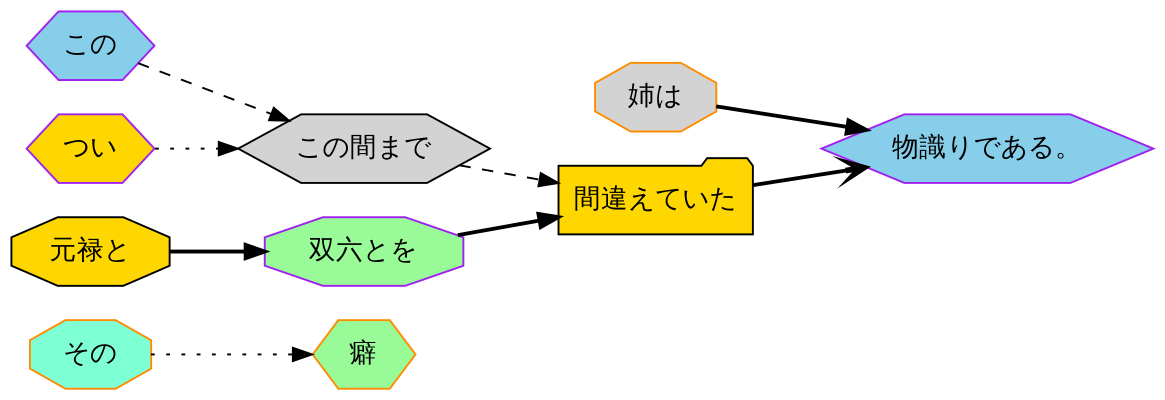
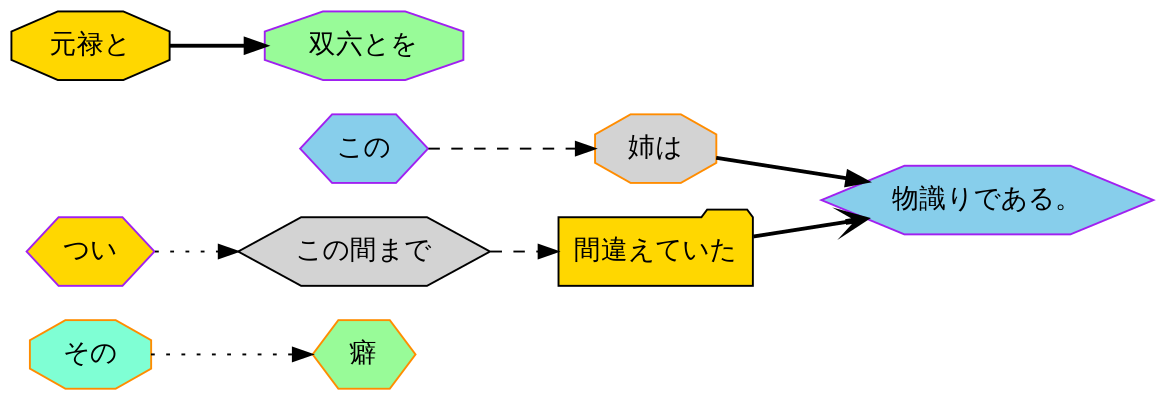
  digraph {
    rankdir=LR
    node [color=purple fillcolor=gold shape=hexagon style=filled]
    edge [arrowhead=normal style=bold]
    n1 [color=darkorange fillcolor=aquamarine label="その" shape=octagon]
    n2 [color=darkorange fillcolor=palegreen label="癖"]
    n3 [fillcolor=skyblue label="物識りである。"]
    n4 [fillcolor=skyblue label="この"]
    n5 [color=darkorange fillcolor=lightgrey label="姉は" shape=octagon]
    n6 [label="つい"]
    n7 [color=black fillcolor=lightgrey label="この間まで"]
    n8 [color=black label="間違えていた" shape=folder]
    n9 [color=black label="元禄と" shape=octagon]
    n10 [fillcolor=palegreen label="双六とを" shape=octagon]
    n1 -> n2 [style=dotted]
-   n4 -> n7 [style=dashed]
+   n4 -> n5 [style=dashed]
    n5 -> n3
    n6 -> n7 [style=dotted]
    n7 -> n8 [style=dashed]
    n8 -> n3 [arrowhead=vee]
    n9 -> n10
-   n10 -> n8
  }
